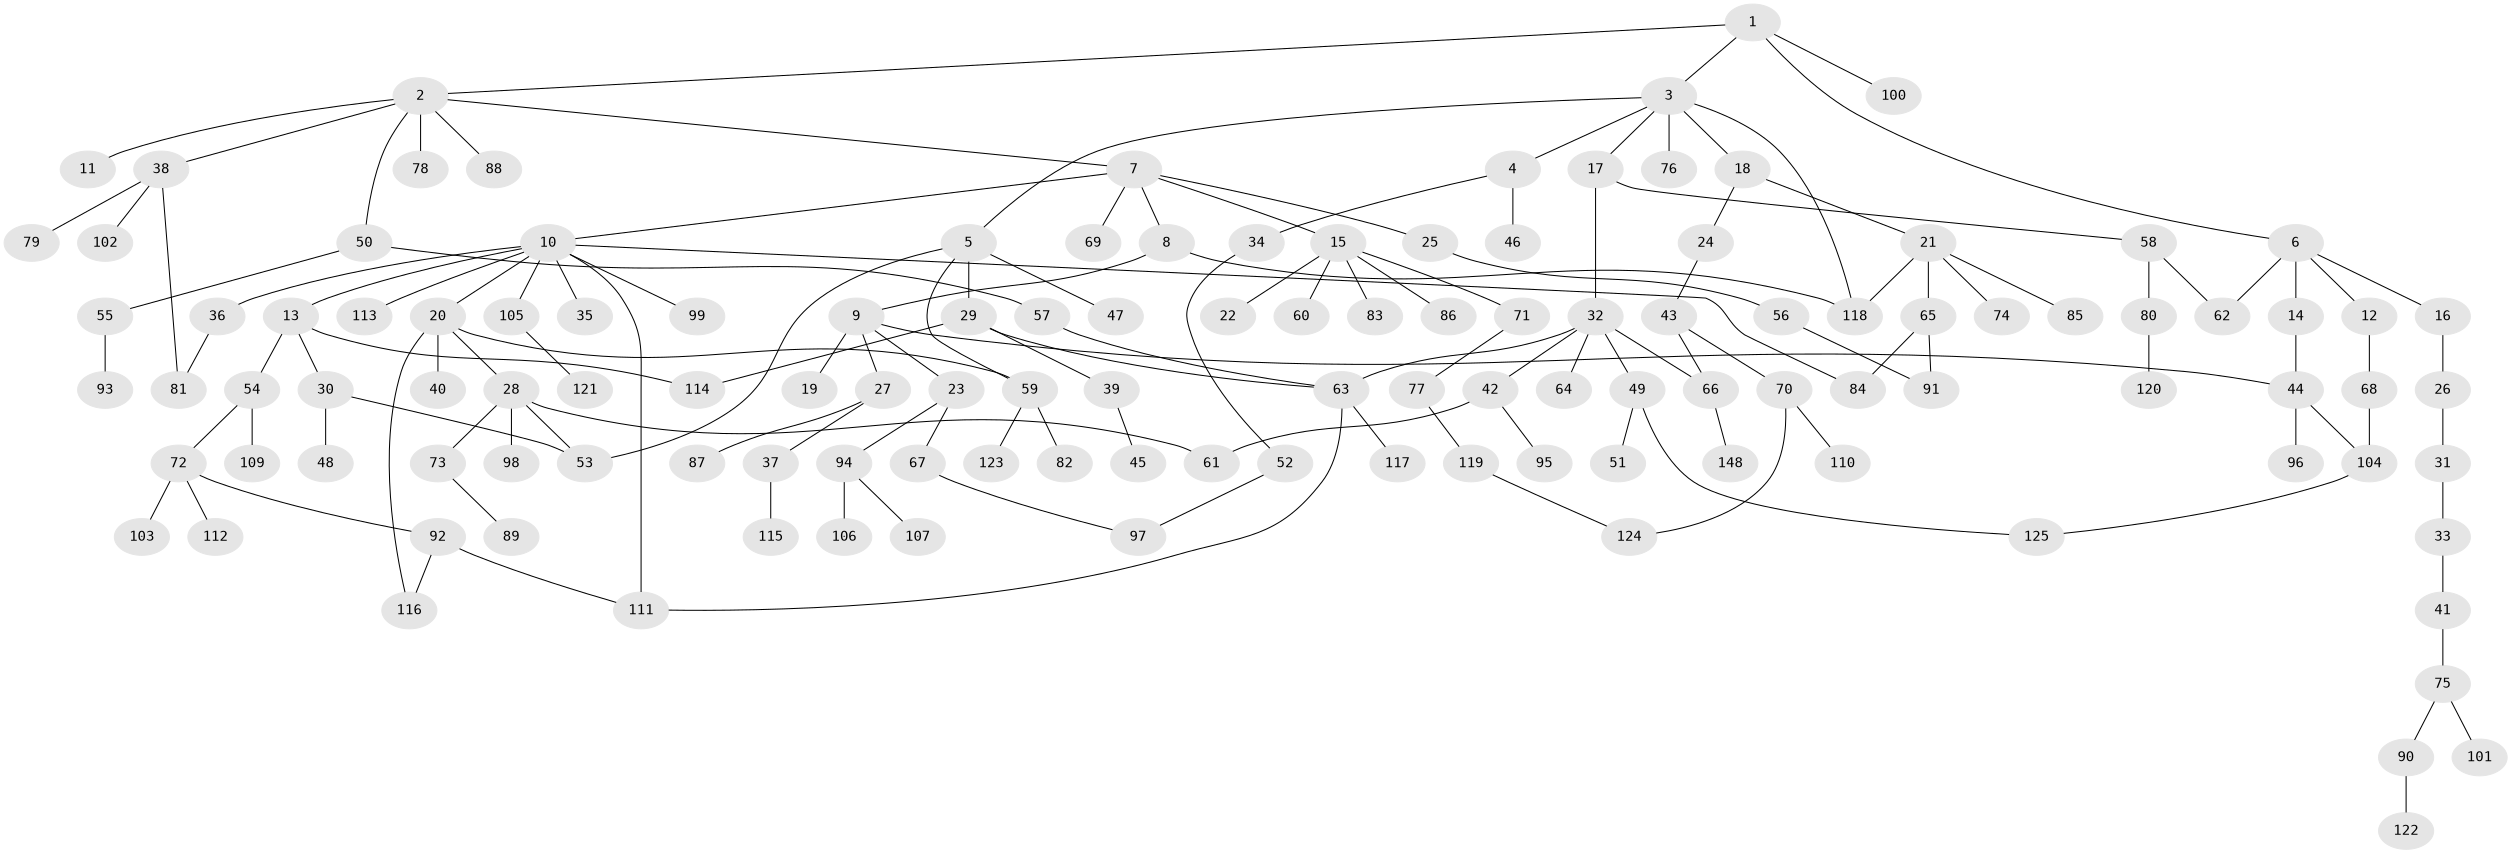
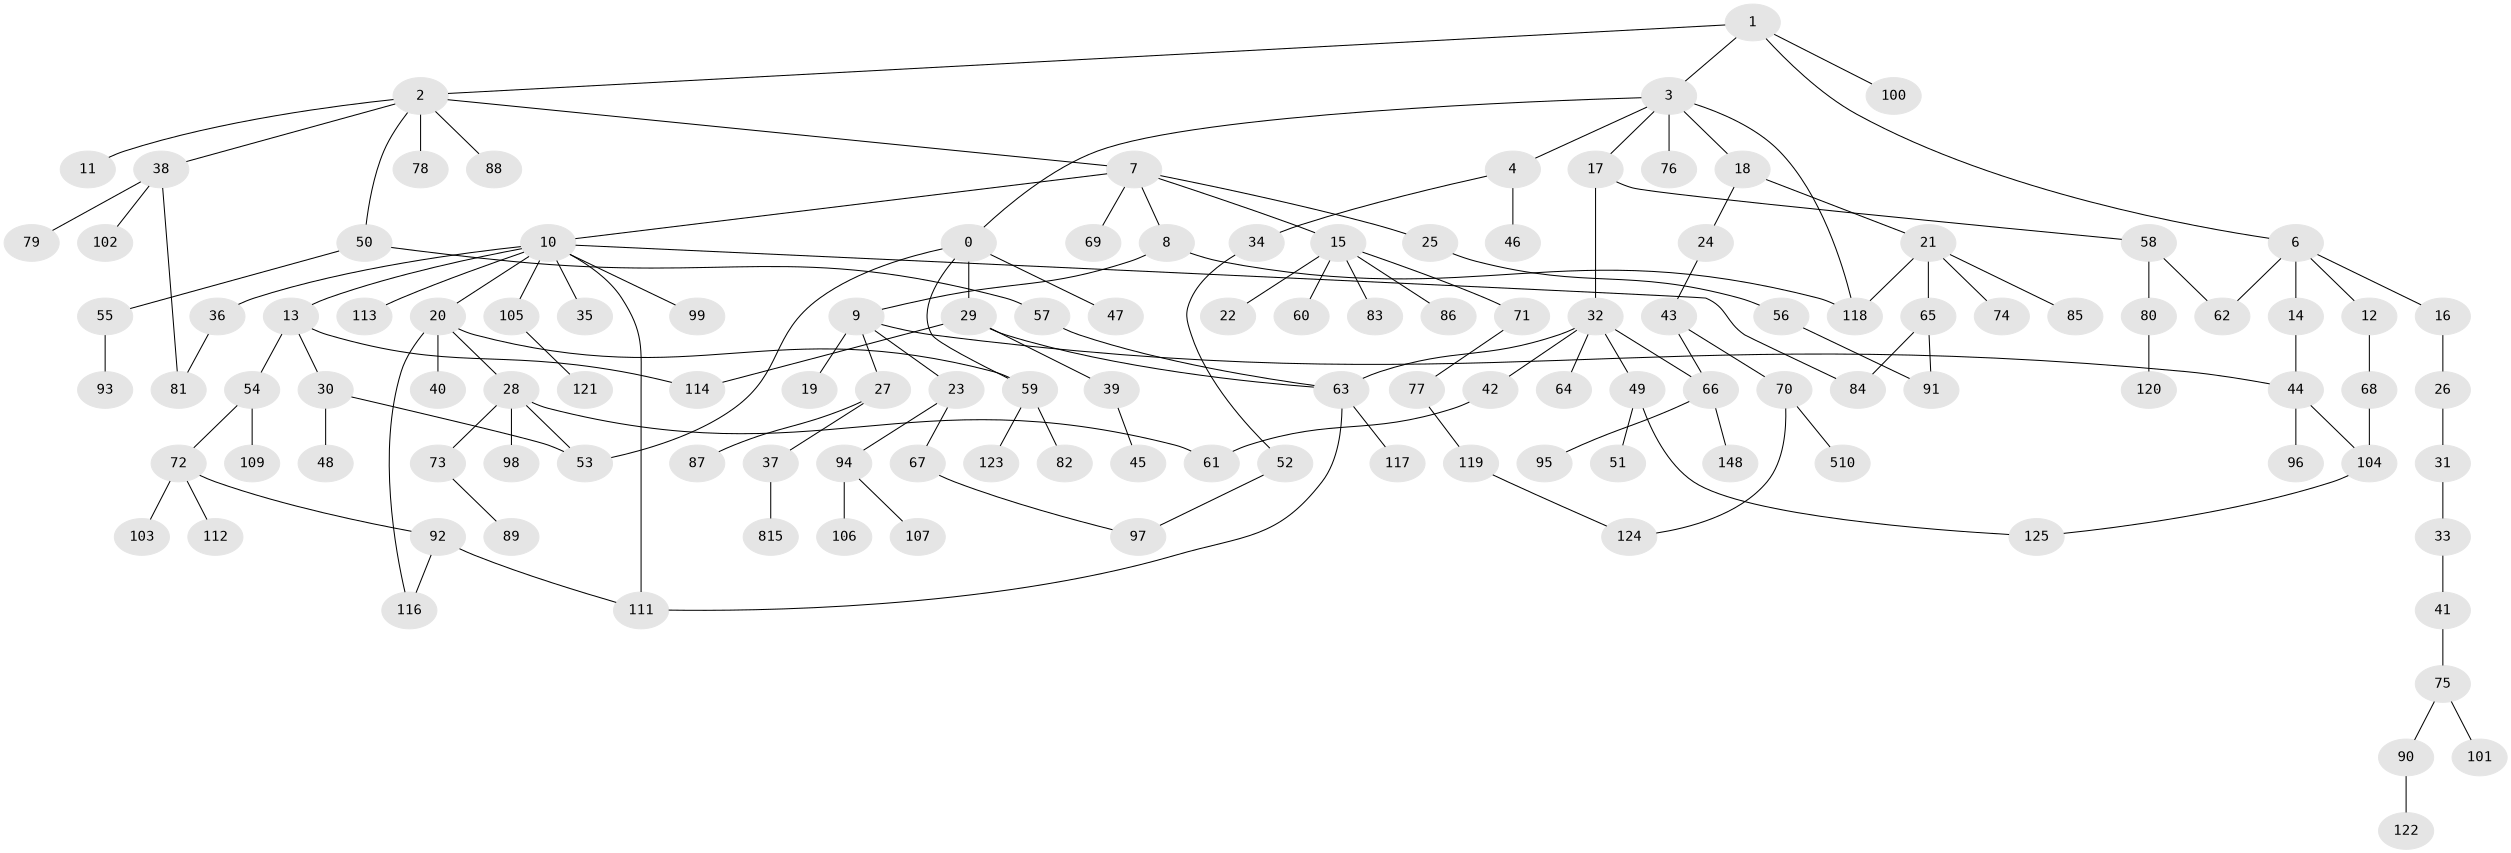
  graph {
    fontname="DejaVu Sans Mono"
    node [color=gray90 fontname="DejaVu Sans Mono" style=filled]
    edge [fontname="DejaVu Sans Mono"]
    1
    2
    3
    6
    100
    7
    11
    38
    50
    78
    88
    4
-   5
+   5 [label=0]
    17
    18
    76
    118
    12
    14
    16
    62
    8
    10
    15
    25
    69
    81
    79
    102
    55
    57
    34
    46
    29
    47
    53
    59
    32
    58
    21
    24
    52
    114
    39
    63
    82
    123
    68
    44
    26
    9
    13
    20
    35
    36
    84
    99
    105
    111
    113
    22
    60
    71
    83
    86
    56
    19
    23
    27
    67
    94
    37
    87
    96
    104
    30
    54
    28
    40
    116
    121
    48
    72
    109
    77
    31
    42
    49
    64
    66
    80
    65
    74
    85
    43
    61
    73
    98
    91
    97
    106
    107
    70
    33
-   115
+   115 [label=815]
    89
    45
    117
    41
    51
    125
    95
    n113 [label=148]
    75
    90
    101
-   110
+   110 [label=510]
    124
    93
    92
    103
    112
    120
    119
    122
    1 -- 2
    1 -- 3
    1 -- 6
    1 -- 100
    2 -- 7
    2 -- 11
    2 -- 38
    2 -- 50
    2 -- 78
    2 -- 88
    3 -- 4
    3 -- 5
    3 -- 17
    3 -- 18
    3 -- 76
    3 -- 118
    6 -- 12
    6 -- 14
    6 -- 16
    6 -- 62
    7 -- 8
    7 -- 10
    7 -- 15
    7 -- 25
    7 -- 69
    38 -- 81
    38 -- 79
    38 -- 102
    50 -- 55
    50 -- 57
    4 -- 34
    4 -- 46
    5 -- 29
    5 -- 47
    5 -- 53
    5 -- 59
    17 -- 32
    17 -- 58
    18 -- 21
    18 -- 24
    12 -- 68
    14 -- 44
    16 -- 26
    8 -- 118
    8 -- 9
    10 -- 13
    10 -- 20
    10 -- 35
    10 -- 36
    10 -- 84
    10 -- 99
    10 -- 105
    10 -- 111
    10 -- 113
    15 -- 22
    15 -- 60
    15 -- 71
    15 -- 83
    15 -- 86
    25 -- 56
    55 -- 93
    57 -- 63
    34 -- 52
    29 -- 114
    29 -- 39
    29 -- 63
    59 -- 82
    59 -- 123
    32 -- 63
    32 -- 42
    32 -- 49
    32 -- 64
    32 -- 66
    58 -- 62
    58 -- 80
    21 -- 118
    21 -- 65
    21 -- 74
    21 -- 85
    24 -- 43
    52 -- 97
    39 -- 45
    63 -- 111
    63 -- 117
    68 -- 104
    44 -- 96
    44 -- 104
    26 -- 31
    9 -- 44
    9 -- 19
    9 -- 23
    9 -- 27
    13 -- 114
    13 -- 30
    13 -- 54
    20 -- 59
    20 -- 28
    20 -- 40
    20 -- 116
    36 -- 81
    105 -- 121
    71 -- 77
    56 -- 91
    23 -- 67
    23 -- 94
    27 -- 37
    27 -- 87
    67 -- 97
    94 -- 106
    94 -- 107
    37 -- 115
    104 -- 125
    30 -- 53
    30 -- 48
    54 -- 72
    54 -- 109
    28 -- 53
    28 -- 61
    28 -- 73
    28 -- 98
    72 -- 92
    72 -- 103
    72 -- 112
    77 -- 119
    31 -- 33
    42 -- 61
    49 -- 51
    49 -- 125
-   42 -- 95
+   66 -- 95
    66 -- n113
    80 -- 120
    65 -- 84
    65 -- 91
    43 -- 66
    43 -- 70
    73 -- 89
    70 -- 110
    70 -- 124
    33 -- 41
    41 -- 75
    75 -- 90
    75 -- 101
    90 -- 122
    92 -- 111
    92 -- 116
    119 -- 124
  }
